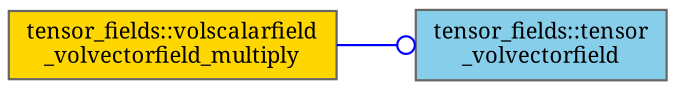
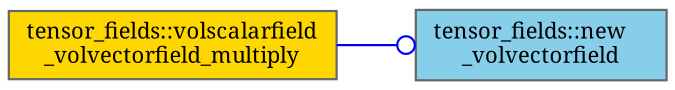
  digraph {
    rankdir=LR
    fontname="Noto Serif"
    node [color=gray40 fontname="Noto Serif" fontsize=10 shape=record style=filled]
    n1 [fillcolor=gold fontcolor=black height=0.2 label="tensor_fields::volscalarfield\l_volvectorfield_multiply" width=0.4]
-   n2 [fillcolor=skyblue height=0.2 label="tensor_fields::tensor\l_volvectorfield" width=0.4]
+   n2 [fillcolor=skyblue height=0.2 label="tensor_fields::new\l_volvectorfield" width=0.4]
    n1 -> n2 [color=blue fontname="Noto Serif" fontsize=10 labelfontname=Helvetica labelfontsize=10 style=solid arrowhead=odot]
  }
